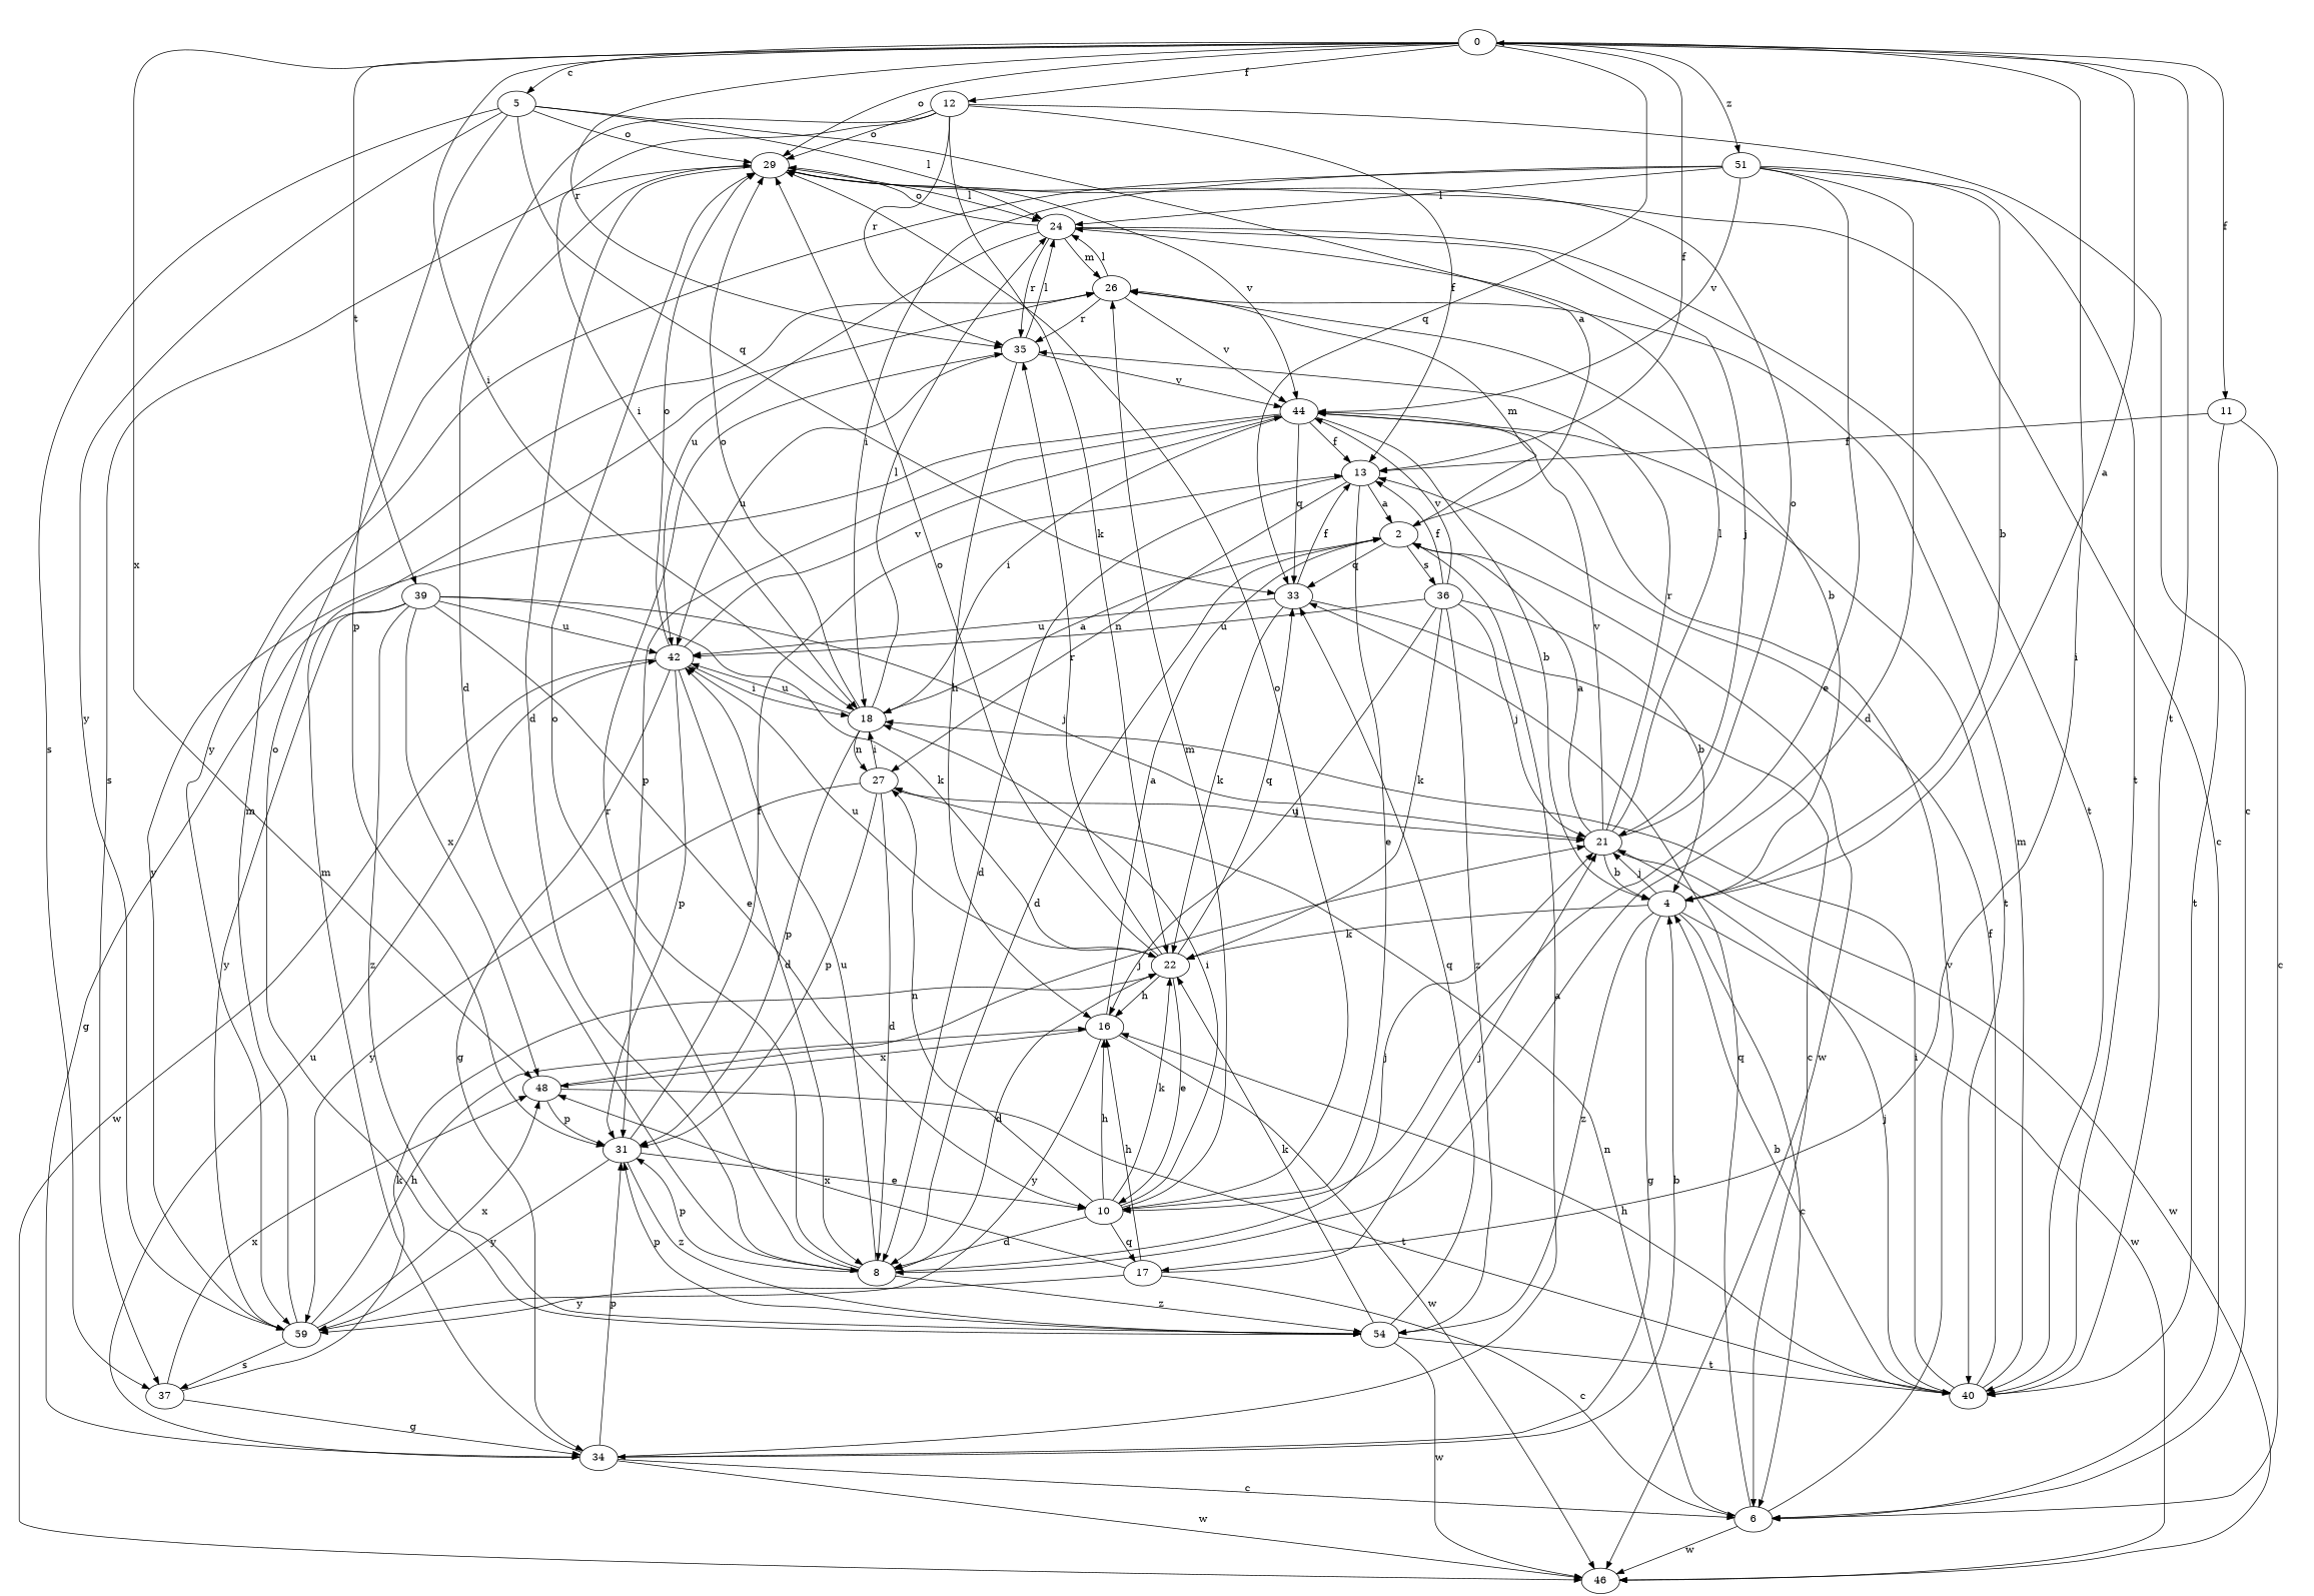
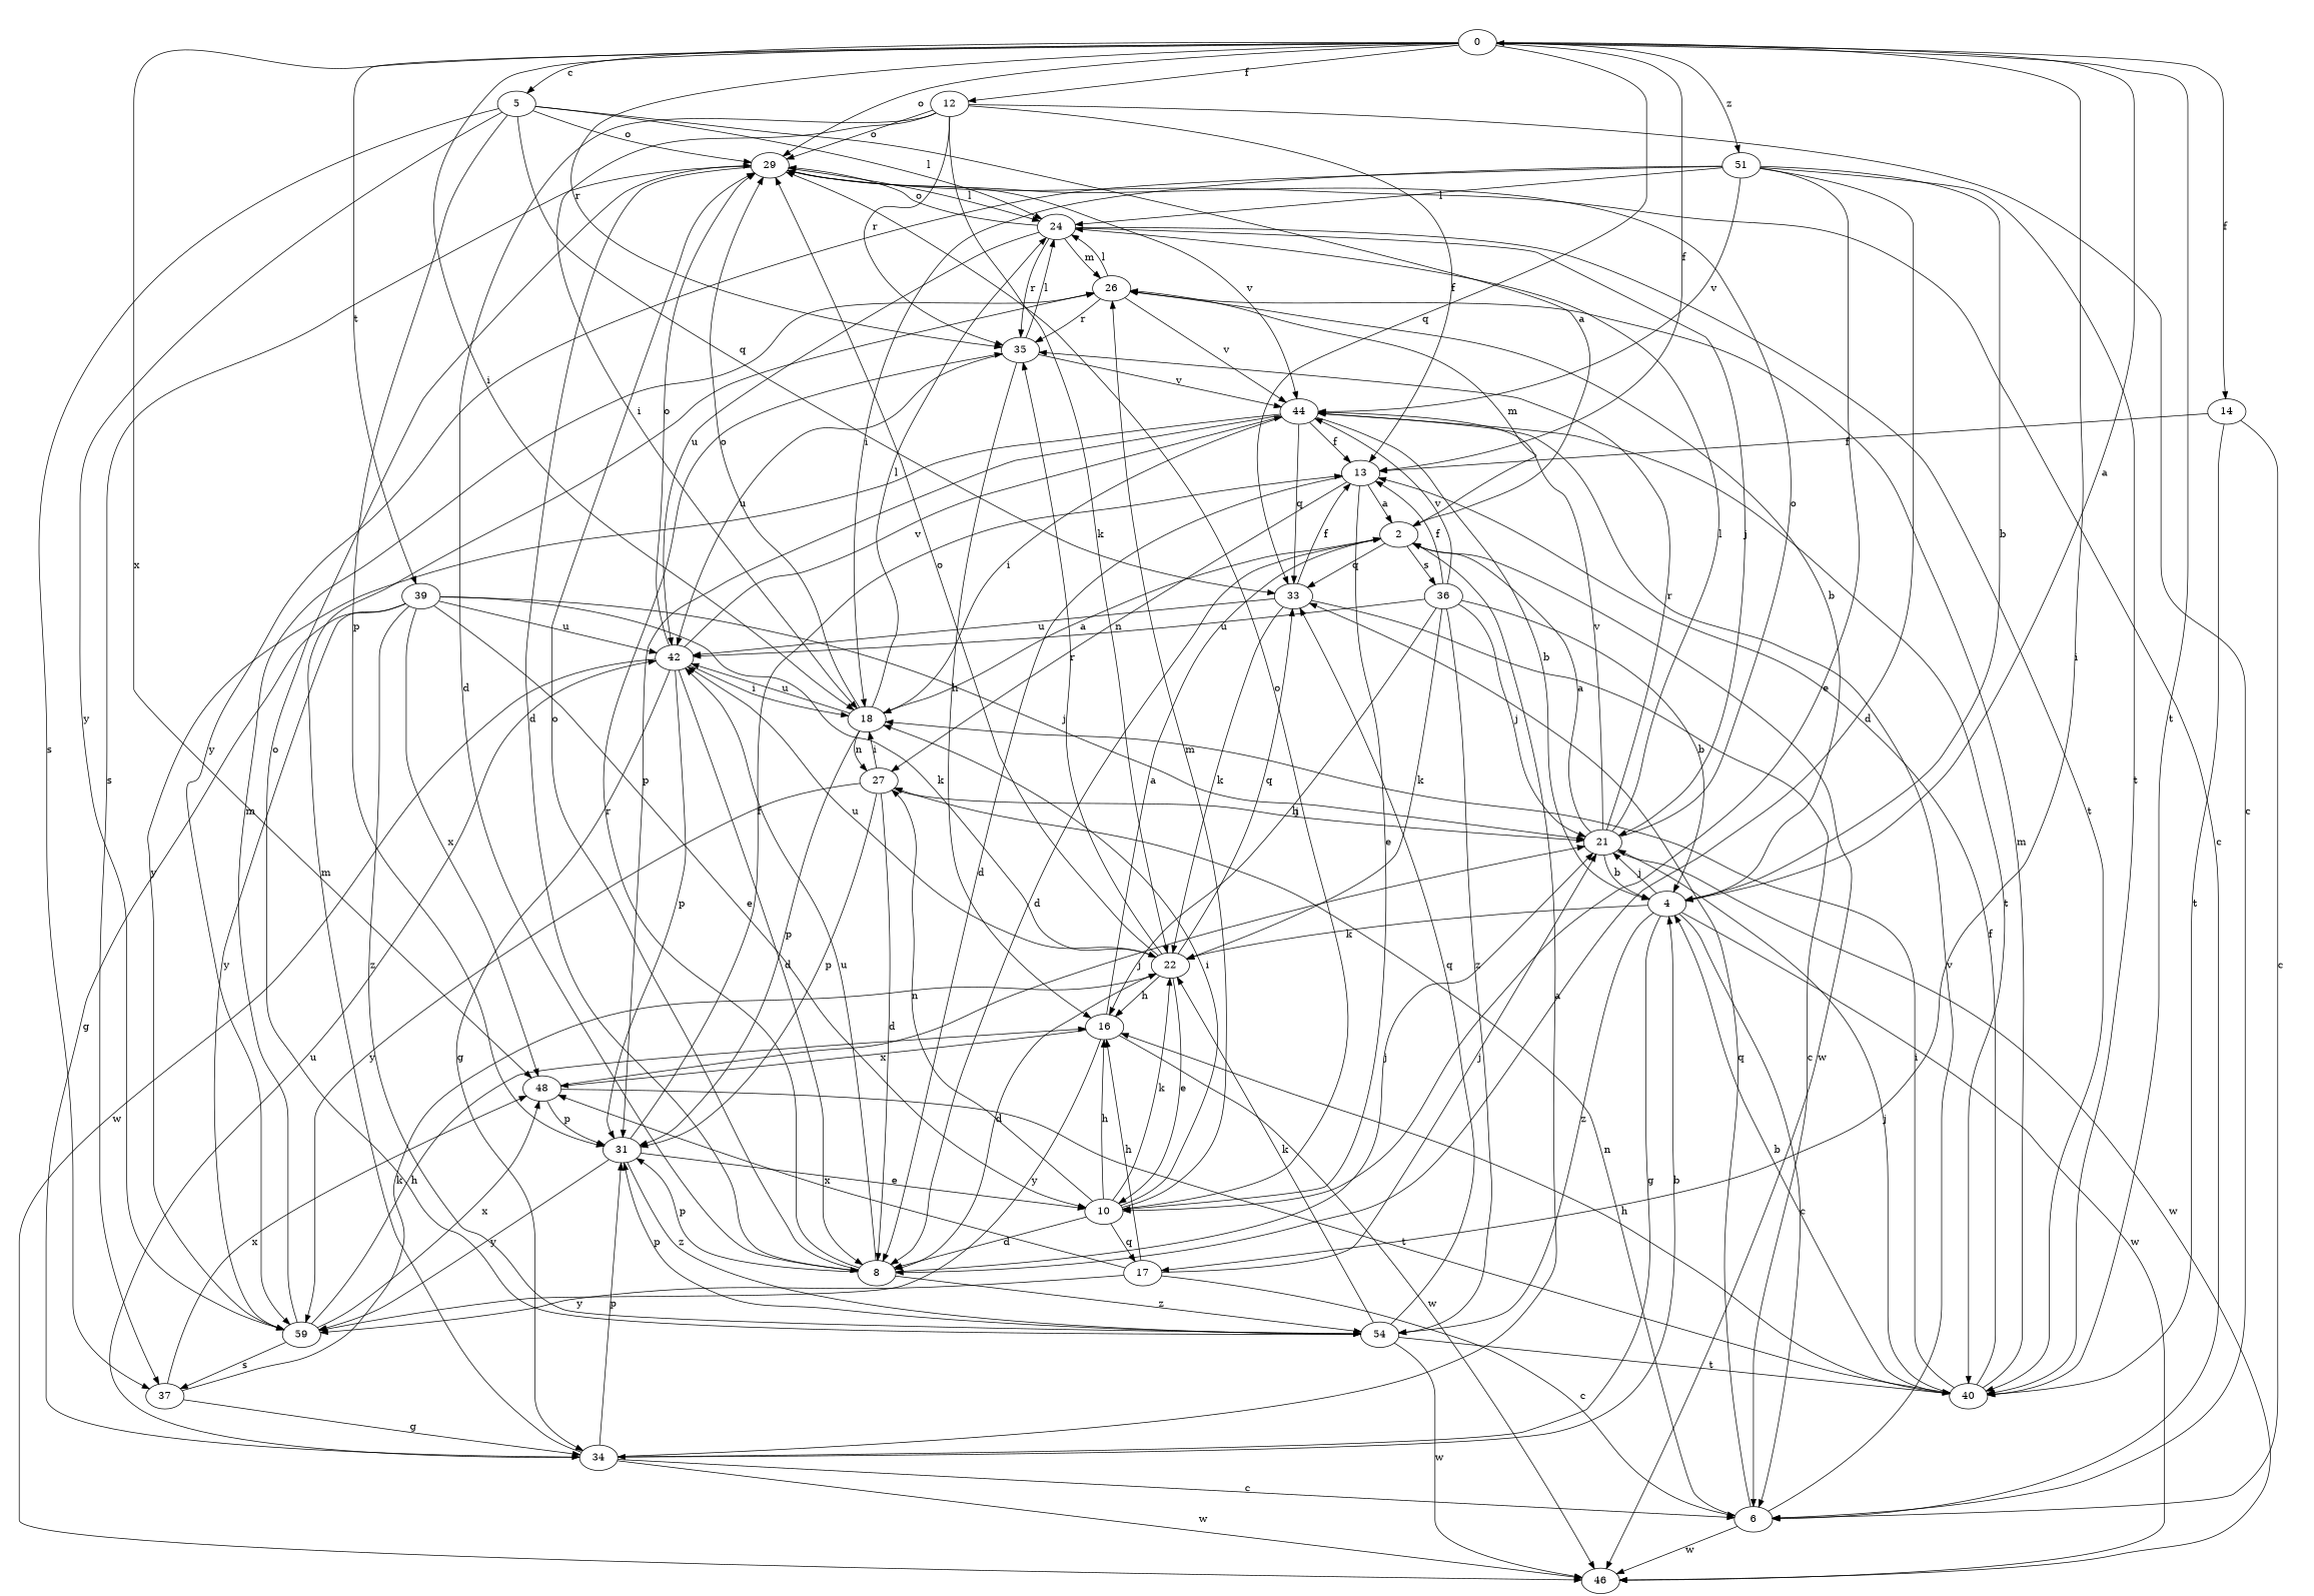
  strict digraph {
    0
    5
-   11
+   11 [label=14]
    12
    13
    17
    18
    29
    33
    35
    39
    40
    48
    51
    2
    24
    31
    37
    n19 [label=59]
    6
    8
    22
    27
    10
    21
    16
    42
    44
    n29 [label=34]
    54
    26
    4
    36
    46
    0 -> 5 [label=c]
    0 -> 11 [label=f]
    0 -> 12 [label=f]
    0 -> 13 [label=f]
    0 -> 17 [label=i]
    0 -> 18 [label=i]
    0 -> 29 [label=o]
    0 -> 33 [label=q]
    0 -> 35 [label=r]
    0 -> 39 [label=t]
    0 -> 40 [label=t]
    0 -> 48 [label=x]
    0 -> 51 [label=z]
    5 -> 29 [label=o]
    5 -> 33 [label=q]
    5 -> 2 [label=a]
    5 -> 24 [label=l]
    5 -> 31 [label=p]
    5 -> 37 [label=s]
    5 -> n19 [label=y]
    11 -> 13 [label=f]
    11 -> 40 [label=t]
    11 -> 6 [label=c]
    12 -> 13 [label=f]
    12 -> 18 [label=i]
    12 -> 29 [label=o]
    12 -> 35 [label=r]
    12 -> 6 [label=c]
    12 -> 8 [label=d]
    12 -> 22 [label=k]
    13 -> 2 [label=a]
    13 -> 8 [label=d]
    13 -> 27 [label=n]
    13 -> 10 [label=e]
    17 -> 48 [label=x]
    17 -> n19 [label=y]
    17 -> 6 [label=c]
    17 -> 21 [label=j]
    17 -> 16 [label=h]
    18 -> 29 [label=o]
    18 -> 2 [label=a]
    18 -> 24 [label=l]
    18 -> 31 [label=p]
    18 -> 27 [label=n]
    18 -> 42 [label=u]
    29 -> 24 [label=l]
    29 -> 37 [label=s]
    29 -> 6 [label=c]
    29 -> 8 [label=d]
    29 -> 44 [label=v]
    33 -> 13 [label=f]
    33 -> 6 [label=c]
    33 -> 22 [label=k]
    33 -> 42 [label=u]
    35 -> 24 [label=l]
    35 -> 16 [label=h]
    35 -> 42 [label=u]
    35 -> 44 [label=v]
    39 -> 48 [label=x]
    39 -> n19 [label=y]
    39 -> 22 [label=k]
    39 -> 10 [label=e]
    39 -> 21 [label=j]
    39 -> 42 [label=u]
    39 -> n29 [label=g]
    39 -> 54 [label=z]
    40 -> 13 [label=f]
    40 -> 18 [label=i]
    40 -> 21 [label=j]
    40 -> 16 [label=h]
    40 -> 26 [label=m]
    40 -> 4 [label=b]
    48 -> 40 [label=t]
    48 -> 31 [label=p]
    48 -> 21 [label=j]
    51 -> 18 [label=i]
    51 -> 40 [label=t]
    51 -> 24 [label=l]
    51 -> n19 [label=y]
    51 -> 8 [label=d]
    51 -> 10 [label=e]
    51 -> 44 [label=v]
    51 -> 4 [label=b]
    2 -> 33 [label=q]
    2 -> 8 [label=d]
    2 -> 26 [label=m]
    2 -> 36 [label=s]
    2 -> 46 [label=w]
    24 -> 29 [label=o]
    24 -> 35 [label=r]
    24 -> 40 [label=t]
    24 -> 21 [label=j]
    24 -> 42 [label=u]
    24 -> 26 [label=m]
    31 -> 13 [label=f]
    31 -> n19 [label=y]
    31 -> 10 [label=e]
    31 -> 54 [label=z]
    37 -> 48 [label=x]
    37 -> 22 [label=k]
    37 -> n29 [label=g]
    n19 -> 48 [label=x]
    n19 -> 37 [label=s]
    n19 -> 16 [label=h]
    n19 -> 26 [label=m]
    6 -> 33 [label=q]
    6 -> 27 [label=n]
    6 -> 44 [label=v]
    6 -> 46 [label=w]
    8 -> 29 [label=o]
    8 -> 35 [label=r]
    8 -> 31 [label=p]
    8 -> 21 [label=j]
    8 -> 42 [label=u]
    8 -> 54 [label=z]
    22 -> 29 [label=o]
    22 -> 33 [label=q]
    22 -> 35 [label=r]
    22 -> 8 [label=d]
    22 -> 10 [label=e]
    22 -> 16 [label=h]
    22 -> 42 [label=u]
    27 -> 18 [label=i]
    27 -> 31 [label=p]
    27 -> n19 [label=y]
    27 -> 8 [label=d]
    27 -> 21 [label=j]
    10 -> 17 [label=q]
    10 -> 18 [label=i]
    10 -> 29 [label=o]
    10 -> 8 [label=d]
    10 -> 22 [label=k]
    10 -> 27 [label=n]
    10 -> 16 [label=h]
    10 -> 26 [label=m]
    21 -> 29 [label=o]
    21 -> 35 [label=r]
    21 -> 2 [label=a]
    21 -> 24 [label=l]
    21 -> 44 [label=v]
    21 -> 4 [label=b]
    21 -> 46 [label=w]
    16 -> 48 [label=x]
    16 -> 2 [label=a]
    16 -> n19 [label=y]
    16 -> 46 [label=w]
    42 -> 18 [label=i]
    42 -> 29 [label=o]
    42 -> 31 [label=p]
    42 -> 8 [label=d]
    42 -> 44 [label=v]
    42 -> n29 [label=g]
    42 -> 46 [label=w]
    44 -> 13 [label=f]
    44 -> 18 [label=i]
    44 -> 33 [label=q]
    44 -> 40 [label=t]
    44 -> 31 [label=p]
    44 -> n19 [label=y]
    44 -> 4 [label=b]
    n29 -> 2 [label=a]
    n29 -> 31 [label=p]
    n29 -> 6 [label=c]
    n29 -> 42 [label=u]
    n29 -> 26 [label=m]
    n29 -> 4 [label=b]
    n29 -> 46 [label=w]
    54 -> 29 [label=o]
    54 -> 33 [label=q]
    54 -> 40 [label=t]
    54 -> 31 [label=p]
    54 -> 22 [label=k]
    54 -> 46 [label=w]
    26 -> 35 [label=r]
    26 -> 24 [label=l]
    26 -> 44 [label=v]
    26 -> 4 [label=b]
    4 -> 0 [label=a]
    4 -> 6 [label=c]
    4 -> 22 [label=k]
    4 -> 21 [label=j]
    4 -> n29 [label=g]
    4 -> 54 [label=z]
    4 -> 46 [label=w]
    36 -> 13 [label=f]
    36 -> 22 [label=k]
    36 -> 21 [label=j]
-   36 -> 16 [label=u]
+   36 -> 16 [label=h]
    36 -> 42 [label=u]
    36 -> 44 [label=v]
    36 -> 54 [label=z]
    36 -> 4 [label=b]
  }
